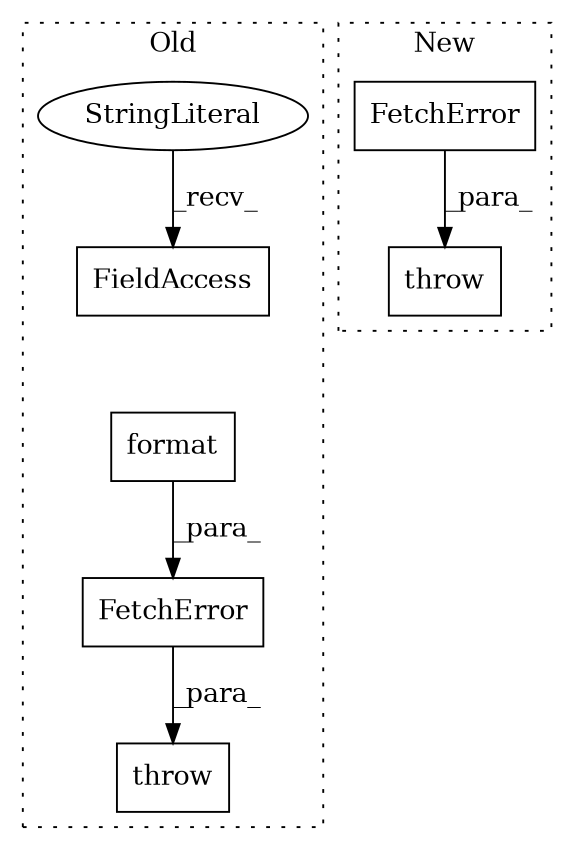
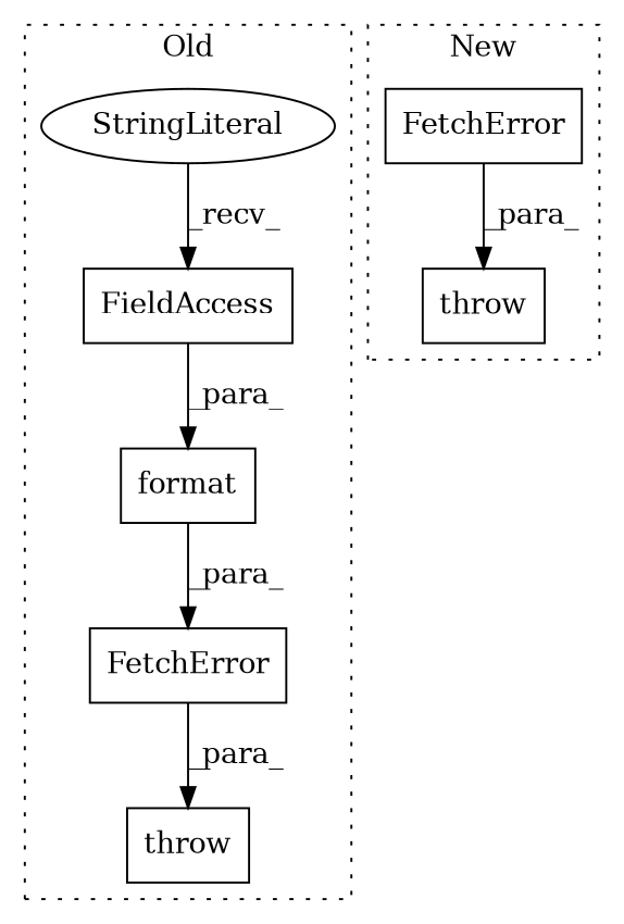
  digraph {
    node [a=32 l=6 shape=box]
    n1 [l="7,1" label=format s="1651,1675"]
    n2 [l="11,1" label=FetchError s="1597,1676"]
    n3 [a=53 label=throw s=1591]
    n4 [a=22 l=17 label=FieldAccess s=1658]
    n5 [a=45 l=42 label=StringLiteral s=1608 shape=ellipse]
    n6 [l=12 label=FetchError s=1526]
    n7 [a=53 label=throw s=1520]
    subgraph cluster_1 {
      label=Old
      style=dotted
      n1
      n2
      n3
      n4
      n5
    }
    subgraph cluster_2 {
      label=New
      style=dotted
      n6
      n7
    }
    n1 -> n2 [label=_para_]
    n2 -> n3 [label=_para_]
+   n4 -> n1 [label=_para_]
    n5 -> n4 [label=_recv_]
    n6 -> n7 [label=_para_]
  }
